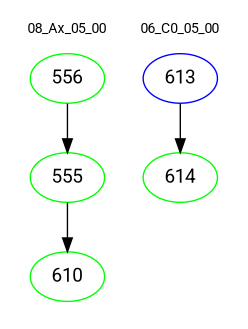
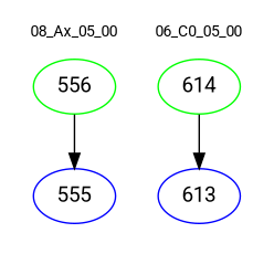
  digraph {
    fontname=Roboto
    node [color=green fontname=Roboto]
    edge [color=black fontname=Roboto]
-   n1 [label=555]
+   n1 [color=blue label=555]
    n2 [label=556]
-   n3 [label=610]
    n4 [color=blue label=613]
    n5 [label=614]
    subgraph cluster_1 {
      color=white
      fontsize=10
      label="08_Ax_05_00"
      n1
      n2
-     n3
    }
    subgraph cluster_2 {
      color=white
      fontsize=10
      label="06_C0_05_00"
      n4
      n5
    }
-   n1 -> n3
    n2 -> n1
-   n4 -> n5
+   n5 -> n4
  }
